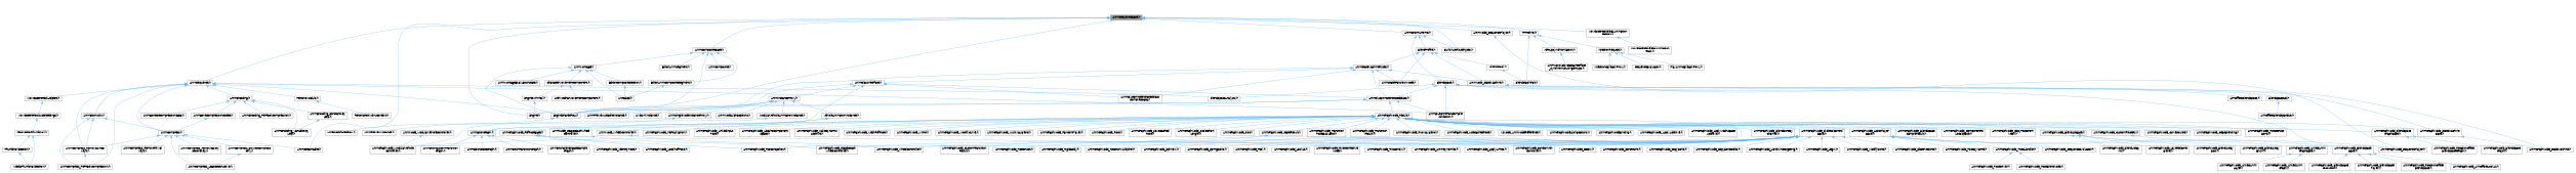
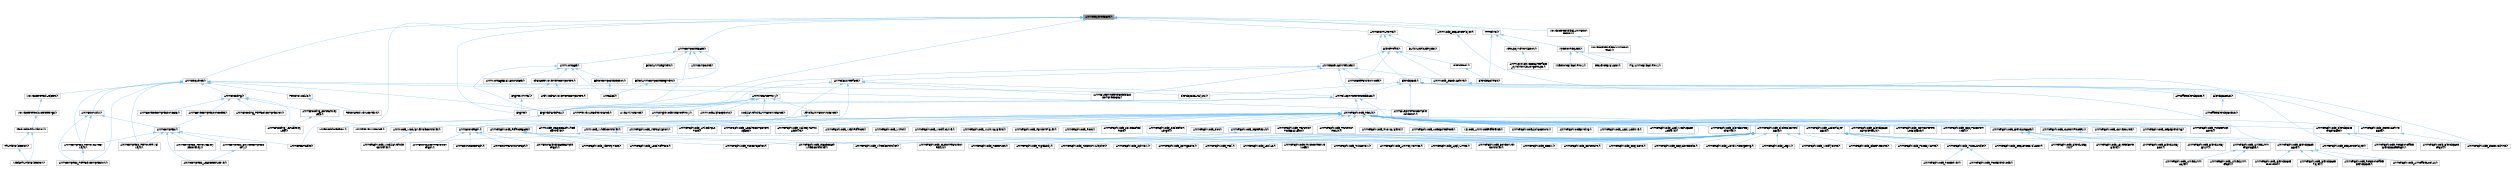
  digraph {
    node [color=grey40 fillcolor=white fontname=Helvetica fontsize=10 shape=box style=filled]
    edge [color=steelblue1 dir=back fontname=Helvetica fontsize=10 labelfontname=Helvetica labelfontsize=10 style=solid]
    n1 [color=gray40 fillcolor=grey60 fontcolor=black height=0.2 label="AnimSequenceBase.h" width=0.4]
    n2 [height=0.2 label="AnimCompositeBase.h" width=0.4]
    n3 [height=0.2 label="Engine.h" width=0.4]
    n4 [height=0.2 label="EngineSharedPCH.h" width=0.4]
    n5 [height=0.2 label="AnimNode_SequencePlayer.h" width=0.4]
    n6 [height=0.2 label="AnimSequence.h" width=0.4]
    n7 [height=0.2 label="AnimStreamable.h" width=0.4]
    n8 [height=0.2 label="AnimationRuntime.h" width=0.4]
    n9 [height=0.2 label="BuiltInAttributeTypes.h" width=0.4]
    n10 [height=0.2 label="ITimeline.h" width=0.4]
    n11 [height=0.2 label="MovieSceneSkeletalAnimation\lSection.h" width=0.4]
    n12 [height=0.2 label="AnimComposite.h" width=0.4]
    n13 [height=0.2 label="AnimMontage.h" width=0.4]
    n14 [height=0.2 label="EditorAnimCompositeSegment.h" width=0.4]
    n15 [height=0.2 label="EditorAnimSegment.h" width=0.4]
    n16 [height=0.2 label="UnrealEdSharedPCH.h" width=0.4]
    n17 [height=0.2 label="AnimGraphNode_SequencePlayer.h" width=0.4]
    n18 [height=0.2 label="AnimBlueprintPostCompile\lValidation.h" width=0.4]
    n19 [height=0.2 label="AnimCompress.h" width=0.4]
    n20 [height=0.2 label="AnimCompress_RemoveLinear\lKeys.h" width=0.4]
    n21 [height=0.2 label="AnimCompress_PerTrackCompression.h" width=0.4]
    n22 [height=0.2 label="AnimEncoding.h" width=0.4]
    n23 [height=0.2 label="AnimationUtils.h" width=0.4]
    n24 [height=0.2 label="BlendSpaceAnalysis.h" width=0.4]
    n25 [height=0.2 label="MovieSceneToolHelpers.h" width=0.4]
    n26 [height=0.2 label="PersonaModule.h" width=0.4]
    n27 [height=0.2 label="BlendProfile.h" width=0.4]
    n28 [height=0.2 label="BlendSpace.h" width=0.4]
    n29 [height=0.2 label="BlendStackTrait.h" width=0.4]
    n30 [height=0.2 label="IGroupSynchronization.h" width=0.4]
    n31 [height=0.2 label="InjectionRequest.h" width=0.4]
    n32 [height=0.2 label="MovieSceneSkeletalAnimation\lTrack.h" width=0.4]
    n33 [height=0.2 label="AnimMontageEvaluationState.h" width=0.4]
    n34 [height=0.2 label="CharacterMovementComponent.h" width=0.4]
    n35 [height=0.2 label="EditorCompositeSection.h" width=0.4]
    n36 [height=0.2 label="UnrealEd.h" width=0.4]
    n37 [height=0.2 label="ArchVisCharMovementComponent.h" width=0.4]
    n38 [height=0.2 label="EngineMinimal.h" width=0.4]
    n39 [height=0.2 label="AnimCompress_BitwiseCompress\lOnly.h" width=0.4]
    n40 [height=0.2 label="AnimCompress_LeastDestructive.h" width=0.4]
    n41 [height=0.2 label="AnimCompress_RemoveEvery\lSecondKey.h" width=0.4]
    n42 [height=0.2 label="AnimCompress_RemoveTrivial\lKeys.h" width=0.4]
    n43 [height=0.2 label="AnimBoneCompressionCodec.h" width=0.4]
    n44 [height=0.2 label="AnimBoneDecompressionData.h" width=0.4]
    n45 [height=0.2 label="AnimEncoding_ConstantKey\lLerp.h" width=0.4]
    n46 [height=0.2 label="AnimEncoding_VariableKey\lLerp.h" width=0.4]
    n47 [height=0.2 label="AnimEncoding_PerTrackCompression.h" width=0.4]
    n48 [height=0.2 label="MovieSceneToolsUserSettings.h" width=0.4]
    n49 [height=0.2 label="PersonaToolMenuContext.h" width=0.4]
    n50 [height=0.2 label="TrackEditorThumbnail.h" width=0.4]
    n51 [height=0.2 label="MediaThumbnailSection.h" width=0.4]
    n52 [height=0.2 label="ThumbnailSection.h" width=0.4]
    n53 [height=0.2 label="AnimNode_StateMachine.h" width=0.4]
    n54 [height=0.2 label="AnimStateMachineTypes.h" width=0.4]
    n55 [height=0.2 label="AnimStateTransitionNode.h" width=0.4]
    n56 [height=0.2 label="IBlendStack.h" width=0.4]
    n57 [height=0.2 label="AnimBlueprintGeneratedClass.h" width=0.4]
    n58 [height=0.2 label="AnimGraphNode_BlendSpace\lBase.h" width=0.4]
    n59 [height=0.2 label="AimOffsetBlendSpace.h" width=0.4]
    n60 [height=0.2 label="BlendSpace1D.h" width=0.4]
    n61 [height=0.2 label="AnimGraphNode_StateMachine.h" width=0.4]
    n62 [height=0.2 label="AnimGraphNode_StateMachine\lBase.h" width=0.4]
    n63 [height=0.2 label="AnimClassInterface.h" width=0.4]
    n64 [height=0.2 label="IAnimBlueprintGeneratedClass\lCompiledData.h" width=0.4]
    n65 [height=0.2 label="AnimGraphNode_Result.h" width=0.4]
    n66 [height=0.2 label="AnimationGraph.h" width=0.4]
    n67 [height=0.2 label="AnimInstanceProxy.h" width=0.4]
    n68 [height=0.2 label="AnimGraphNodeAlphaOptions.h" width=0.4]
    n69 [height=0.2 label="AnimGraphNodeBinding.h" width=0.4]
    n70 [height=0.2 label="AnimGraphNode_ApplyAdditive.h" width=0.4]
    n71 [height=0.2 label="AnimGraphNode_ApplyMeshSpace\lAdditive.h" width=0.4]
    n72 [height=0.2 label="AnimGraphNode_AssetPlayer\lBase.h" width=0.4]
    n73 [height=0.2 label="AnimGraphNode_BlendBoneBy\lChannel.h" width=0.4]
    n74 [height=0.2 label="AnimGraphNode_BlendListBase.h" width=0.4]
    n75 [height=0.2 label="AnimGraphNode_BlendSpace\lGraphBase.h" width=0.4]
    n76 [height=0.2 label="AnimGraphNode_BlendSpace\lSampleResult.h" width=0.4]
    n77 [height=0.2 label="AnimGraphNode_ComponentTo\lLocalSpace.h" width=0.4]
    n78 [height=0.2 label="AnimGraphNode_CopyPoseFrom\lMesh.h" width=0.4]
    n79 [height=0.2 label="AnimGraphNode_CurveSource.h" width=0.4]
    n80 [height=0.2 label="AnimGraphNode_CustomProperty.h" width=0.4]
    n81 [height=0.2 label="AnimGraphNode_DeadBlending.h" width=0.4]
    n82 [height=0.2 label="AnimGraphNode_Inertialization.h" width=0.4]
    n83 [height=0.2 label="AnimGraphNode_LinkedInput\lPose.h" width=0.4]
    n84 [height=0.2 label="AnimGraphNode_LocalToComponent\lSpace.h" width=0.4]
    n85 [height=0.2 label="AnimGraphNode_MakeDynamic\lAdditive.h" width=0.4]
    n86 [height=0.2 label="AnimGraphNode_MeshRefPose.h" width=0.4]
    n87 [height=0.2 label="AnimGraphNode_Mirror.h" width=0.4]
    n88 [height=0.2 label="AnimGraphNode_ModifyCurve.h" width=0.4]
    n89 [height=0.2 label="AnimGraphNode_MultiWayBlend.h" width=0.4]
    n90 [height=0.2 label="AnimGraphNode_PoseSnapshot.h" width=0.4]
    n91 [height=0.2 label="AnimGraphNode_RandomPlayer.h" width=0.4]
    n92 [height=0.2 label="AnimGraphNode_RefPoseBase.h" width=0.4]
    n93 [height=0.2 label="AnimGraphNode_Root.h" width=0.4]
    n94 [height=0.2 label="AnimGraphNode_RotateRoot\lBone.h" width=0.4]
    n95 [height=0.2 label="AnimGraphNode_SaveCached\lPose.h" width=0.4]
    n96 [height=0.2 label="AnimGraphNode_ScaleChain\lLength.h" width=0.4]
    n97 [height=0.2 label="AnimGraphNode_SkeletalControl\lBase.h" width=0.4]
    n98 [height=0.2 label="AnimGraphNode_Slot.h" width=0.4]
    n99 [height=0.2 label="AnimGraphNode_StateResult.h" width=0.4]
    n100 [height=0.2 label="AnimGraphNode_Transition\lPoseEvaluator.h" width=0.4]
    n101 [height=0.2 label="AnimGraphNode_Transition\lResult.h" width=0.4]
    n102 [height=0.2 label="AnimGraphNode_TwoWayBlend.h" width=0.4]
    n103 [height=0.2 label="AnimGraphNode_UseCachedPose.h" width=0.4]
    n104 [height=0.2 label="K2Node_AnimNodeReference.h" width=0.4]
    n105 [height=0.2 label="AnimGraphNode_PoseByName.h" width=0.4]
    n106 [height=0.2 label="AnimGraphNode_PoseHandler.h" width=0.4]
    n107 [height=0.2 label="AnimGraphNode_SequenceEvaluator.h" width=0.4]
    n108 [height=0.2 label="AnimGraphNode_BlendListBy\lBool.h" width=0.4]
    n109 [height=0.2 label="AnimGraphNode_BlendListBy\lEnum.h" width=0.4]
    n110 [height=0.2 label="AnimGraphNode_BlendListBy\lInt.h" width=0.4]
    n111 [height=0.2 label="AnimGraphNode_LayeredBone\lBlend.h" width=0.4]
    n112 [height=0.2 label="AnimGraphNode_BlendSpace\lGraph.h" width=0.4]
    n113 [height=0.2 label="AnimGraphNode_RotationOffset\lBlendSpaceGraph.h" width=0.4]
    n114 [height=0.2 label="AnimGraphNode_LinkedAnim\lGraphBase.h" width=0.4]
    n115 [height=0.2 label="AnimGraphNode_IdentityPose.h" width=0.4]
    n116 [height=0.2 label="AnimGraphNode_LocalRefPose.h" width=0.4]
    n117 [height=0.2 label="AnimGraphNode_AnimDynamics.h" width=0.4]
    n118 [height=0.2 label="AnimGraphNode_ApplyLimits.h" width=0.4]
    n119 [height=0.2 label="AnimGraphNode_BoneDriven\lController.h" width=0.4]
    n120 [height=0.2 label="AnimGraphNode_CCDIK.h" width=0.4]
    n121 [height=0.2 label="AnimGraphNode_Constraint.h" width=0.4]
    n122 [height=0.2 label="AnimGraphNode_CopyBone.h" width=0.4]
    n123 [height=0.2 label="AnimGraphNode_CopyBoneDelta.h" width=0.4]
    n124 [height=0.2 label="AnimGraphNode_HandIKRetargeting.h" width=0.4]
    n125 [height=0.2 label="AnimGraphNode_LegIK.h" width=0.4]
    n126 [height=0.2 label="AnimGraphNode_LookAt.h" width=0.4]
    n127 [height=0.2 label="AnimGraphNode_ModifyBone.h" width=0.4]
    n128 [height=0.2 label="AnimGraphNode_ModularVehicle\lController.h" width=0.4]
    n129 [height=0.2 label="AnimGraphNode_ObserveBone.h" width=0.4]
    n130 [height=0.2 label="AnimGraphNode_ResetRoot.h" width=0.4]
    n131 [height=0.2 label="AnimGraphNode_RigidBody.h" width=0.4]
    n132 [height=0.2 label="AnimGraphNode_RotationMultiplier.h" width=0.4]
    n133 [height=0.2 label="AnimGraphNode_SplineIK.h" width=0.4]
    n134 [height=0.2 label="AnimGraphNode_SpringBone.h" width=0.4]
    n135 [height=0.2 label="AnimGraphNode_StageCoach\lWheelController.h" width=0.4]
    n136 [height=0.2 label="AnimGraphNode_Trail.h" width=0.4]
    n137 [height=0.2 label="AnimGraphNode_TwistCorrective\lNode.h" width=0.4]
    n138 [height=0.2 label="AnimGraphNode_TwoBoneIK.h" width=0.4]
    n139 [height=0.2 label="AnimGraphNode_WheelController.h" width=0.4]
    n140 [height=0.2 label="AnimGraphNode_CustomTransition\lResult.h" width=0.4]
    n141 [height=0.2 label="AnimationBlendSpaceSample\lGraph.h" width=0.4]
    n142 [height=0.2 label="AnimationCustomTransition\lGraph.h" width=0.4]
    n143 [height=0.2 label="AnimationStateGraph.h" width=0.4]
    n144 [height=0.2 label="AnimationTransitionGraph.h" width=0.4]
    n145 [height=0.2 label="AnimGraphNode_AimOffsetLookAt.h" width=0.4]
    n146 [height=0.2 label="AnimGraphNode_BlendSpace\lEvaluator.h" width=0.4]
    n147 [height=0.2 label="AnimGraphNode_BlendSpace\lPlayer.h" width=0.4]
    n148 [height=0.2 label="AnimGraphNode_RotationOffset\lBlendSpace.h" width=0.4]
    n149 [height=0.2 label="AnimGraphNode_PoseBlendNode.h" width=0.4]
    n150 [height=0.2 label="AnimGraphNode_PoseDriver.h" width=0.4]
    n151 [height=0.2 label="AnimGraphNode_LinkedAnim\lGraph.h" width=0.4]
    n152 [height=0.2 label="AnimGraphNode_LinkedAnim\lLayer.h" width=0.4]
    n153 [height=0.2 label="AnimNodeAlphaOptions.h" width=0.4]
    n154 [height=0.2 label="AnimPreviewAttacheInstance.h" width=0.4]
    n155 [height=0.2 label="AnimSingleNodeInstanceProxy.h" width=0.4]
    n156 [height=0.2 label="LiveLinkInstance.h" width=0.4]
    n157 [height=0.2 label="ModularVehicleAnimationInstance.h" width=0.4]
    n158 [height=0.2 label="VehicleAnimationInstance.h" width=0.4]
    n159 [height=0.2 label="AnimPreviewInstance.h" width=0.4]
    n160 [height=0.2 label="AnimNode_ModularVehicleController.h" width=0.4]
    n161 [height=0.2 label="AnimNode_StageCoachWheel\lController.h" width=0.4]
    n162 [height=0.2 label="AnimNode_WheelController.h" width=0.4]
    n163 [height=0.2 label="AimOffsetBlendSpace1D.h" width=0.4]
    n164 [height=0.2 label="AnimNextNativeDataInterface\l_SynchronizeUsingGroups.h" width=0.4]
    n165 [height=0.2 label="InjectionCallbackProxy.h" width=0.4]
    n166 [height=0.2 label="SequenceEvaluator.h" width=0.4]
    n167 [height=0.2 label="PlayAnimCallbackProxy.h" width=0.4]
    n1 -> n2
    n1 -> n3
    n1 -> n4
    n1 -> n5
    n1 -> n6
    n1 -> n7
    n1 -> n8
-   n1 -> n9
    n1 -> n10
    n1 -> n11
    n2 -> n4
    n2 -> n12
    n2 -> n13
    n2 -> n14
    n2 -> n15
    n4 -> n16
    n5 -> n17
    n6 -> n4
    n6 -> n18
-   n6 -> n19
+   n6 -> n42
    n6 -> n20
    n6 -> n21
    n6 -> n22
    n6 -> n23
    n6 -> n24
    n6 -> n25
    n6 -> n26
    n8 -> n9
    n8 -> n27
    n8 -> n28
    n10 -> n29
    n10 -> n30
    n10 -> n31
    n11 -> n32
    n13 -> n4
    n13 -> n33
    n13 -> n34
    n13 -> n35
    n13 -> n36
    n14 -> n36
    n19 -> n7
    n19 -> n20
    n19 -> n39
    n19 -> n40
    n19 -> n41
    n19 -> n42
    n20 -> n21
    n22 -> n43
    n22 -> n44
    n22 -> n45
    n22 -> n46
    n22 -> n47
    n23 -> n19
    n23 -> n20
    n23 -> n21
    n25 -> n48
    n26 -> n49
    n27 -> n53
    n27 -> n54
    n27 -> n55
    n27 -> n56
    n28 -> n18
    n28 -> n24
    n28 -> n57
    n28 -> n58
    n28 -> n59
    n28 -> n60
    n30 -> n164
    n31 -> n165
    n31 -> n166
    n31 -> n167
    n34 -> n37
    n34 -> n38
    n35 -> n36
    n38 -> n3
    n39 -> n40
    n43 -> n19
    n45 -> n46
    n48 -> n50
    n50 -> n51
    n50 -> n52
    n52 -> n51
    n53 -> n61
    n53 -> n62
    n54 -> n4
    n54 -> n53
    n54 -> n55
    n54 -> n57
    n54 -> n63
    n54 -> n64
    n56 -> n29
    n57 -> n3
    n57 -> n4
-   n57 -> n18
+   n57 -> n94
    n57 -> n65
    n58 -> n145
    n58 -> n146
    n58 -> n147
    n58 -> n148
    n60 -> n163
    n62 -> n61
    n63 -> n4
    n63 -> n57
    n63 -> n64
    n63 -> n66
-   n63 -> n67
+   n63 -> n162
    n65 -> n62
    n65 -> n66
    n65 -> n68
    n65 -> n69
    n65 -> n70
    n65 -> n71
    n65 -> n72
    n65 -> n73
    n65 -> n74
    n65 -> n75
    n65 -> n76
    n65 -> n77
    n65 -> n78
    n65 -> n79
    n65 -> n80
    n65 -> n81
    n65 -> n82
    n65 -> n83
    n65 -> n84
    n65 -> n85
    n65 -> n86
    n65 -> n87
    n65 -> n88
    n65 -> n89
    n65 -> n90
    n65 -> n91
    n65 -> n92
    n65 -> n93
    n65 -> n94
    n65 -> n95
    n65 -> n96
    n65 -> n97
    n65 -> n98
    n65 -> n99
    n65 -> n100
    n65 -> n101
    n65 -> n102
    n65 -> n103
    n65 -> n104
    n66 -> n141
    n66 -> n142
    n66 -> n143
    n66 -> n144
    n67 -> n153
    n67 -> n154
    n67 -> n155
    n67 -> n156
    n67 -> n157
    n67 -> n158
    n72 -> n17
    n72 -> n58
    n72 -> n105
    n72 -> n106
    n72 -> n107
    n74 -> n108
    n74 -> n109
    n74 -> n110
    n74 -> n111
    n75 -> n112
    n75 -> n113
    n80 -> n114
    n92 -> n90
    n92 -> n115
    n92 -> n116
    n97 -> n117
    n97 -> n118
    n97 -> n119
    n97 -> n120
    n97 -> n121
    n97 -> n122
    n97 -> n123
    n97 -> n124
    n97 -> n125
    n97 -> n126
    n97 -> n127
    n97 -> n128
    n97 -> n129
    n97 -> n130
    n97 -> n131
    n97 -> n132
    n97 -> n133
    n97 -> n134
    n97 -> n135
    n97 -> n136
    n97 -> n137
    n97 -> n138
    n97 -> n139
    n99 -> n140
    n106 -> n149
    n106 -> n150
    n114 -> n151
    n114 -> n152
    n155 -> n159
-   n157 -> n128
+   n157 -> n160
    n158 -> n161
    n158 -> n162
    n160 -> n128
    n161 -> n135
    n162 -> n139
  }
